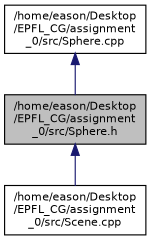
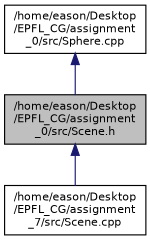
  digraph {
    node [color=black fillcolor=white fontname=Helvetica fontsize=10 shape=record style=filled]
    edge [color=midnightblue dir=back fontname=Helvetica fontsize=10 labelfontname=Helvetica labelfontsize=10 style=solid]
-   n1 [fillcolor=grey75 fontcolor=black height=0.2 label="/home/eason/Desktop\l/EPFL_CG/assignment\l_0/src/Sphere.h" width=0.4]
-   n2 [height=0.2 label="/home/eason/Desktop\l/EPFL_CG/assignment\l_0/src/Scene.cpp" width=0.4]
+   n1 [fillcolor=grey75 fontcolor=black height=0.2 label="/home/eason/Desktop\l/EPFL_CG/assignment\l_0/src/Scene.h" width=0.4]
+   n2 [height=0.2 label="/home/eason/Desktop\l/EPFL_CG/assignment\l_7/src/Scene.cpp" width=0.4]
    n3 [height=0.2 label="/home/eason/Desktop\l/EPFL_CG/assignment\l_0/src/Sphere.cpp" width=0.4]
    n1 -> n2
    n3 -> n1
  }
